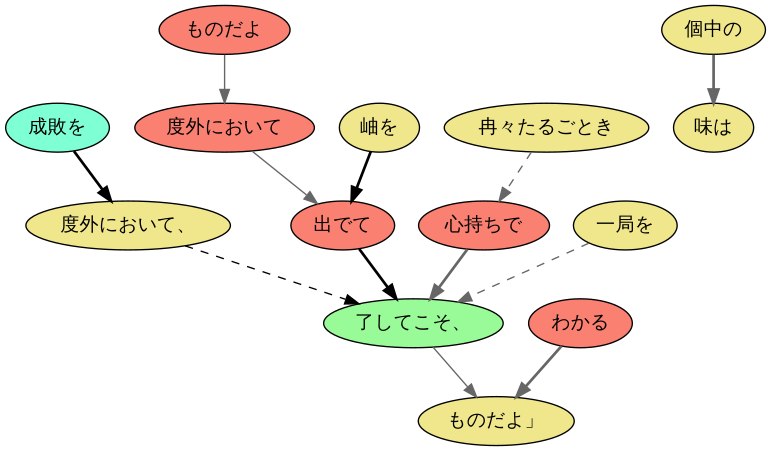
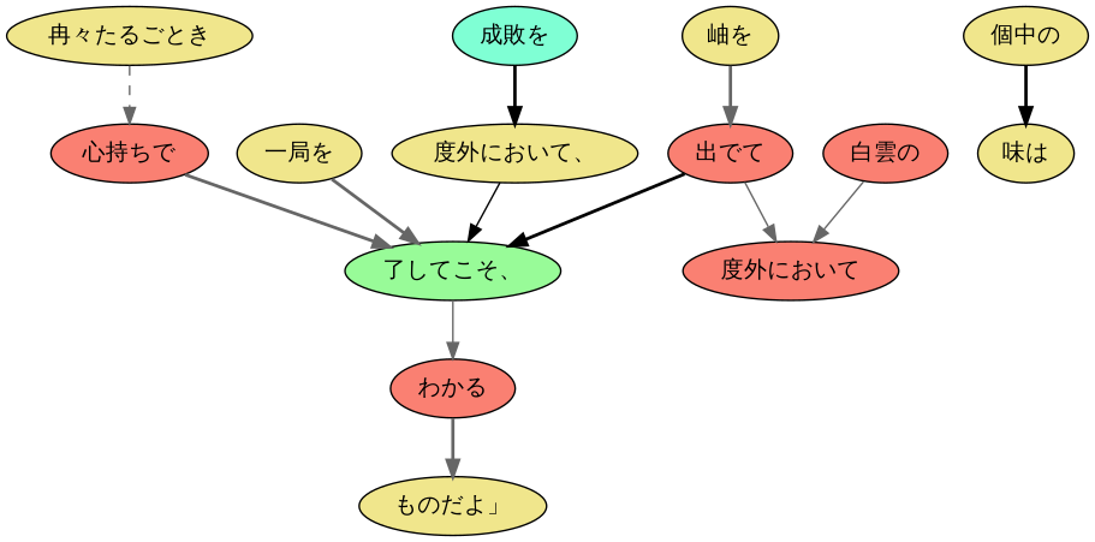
  digraph {
    node [fillcolor=khaki style=filled]
    edge [color=gray40 style=bold]
    n1 [fillcolor=aquamarine label="成敗を"]
    n2 [label="度外において、"]
    n3 [fillcolor=palegreen label="了してこそ、"]
    n4 [label="ものだよ」"]
-   n5 [fillcolor=salmon label="ものだよ"]
+   n5 [fillcolor=salmon label="白雲の"]
    n6 [fillcolor=salmon label="度外において"]
    n7 [fillcolor=salmon label="出でて"]
    n8 [label="岫を"]
    n9 [label="冉々たるごとき"]
    n10 [fillcolor=salmon label="心持ちで"]
    n11 [label="一局を"]
    n12 [label="個中の"]
    n13 [label="味は"]
    n14 [fillcolor=salmon label="わかる"]
    n1 -> n2 [color=black]
-   n2 -> n3 [color=black style=dashed]
-   n3 -> n4 [style=solid]
+   n2 -> n3 [color=black style=solid]
+   n3 -> n14 [style=solid]
    n5 -> n6 [style=solid]
-   n6 -> n7 [style=solid]
+   n7 -> n6 [style=solid]
    n7 -> n3 [color=black]
-   n8 -> n7 [color=black]
+   n8 -> n7
    n9 -> n10 [style=dashed]
    n10 -> n3
-   n11 -> n3 [style=dashed]
-   n12 -> n13
+   n11 -> n3
+   n12 -> n13 [color=black]
    n14 -> n4
  }
